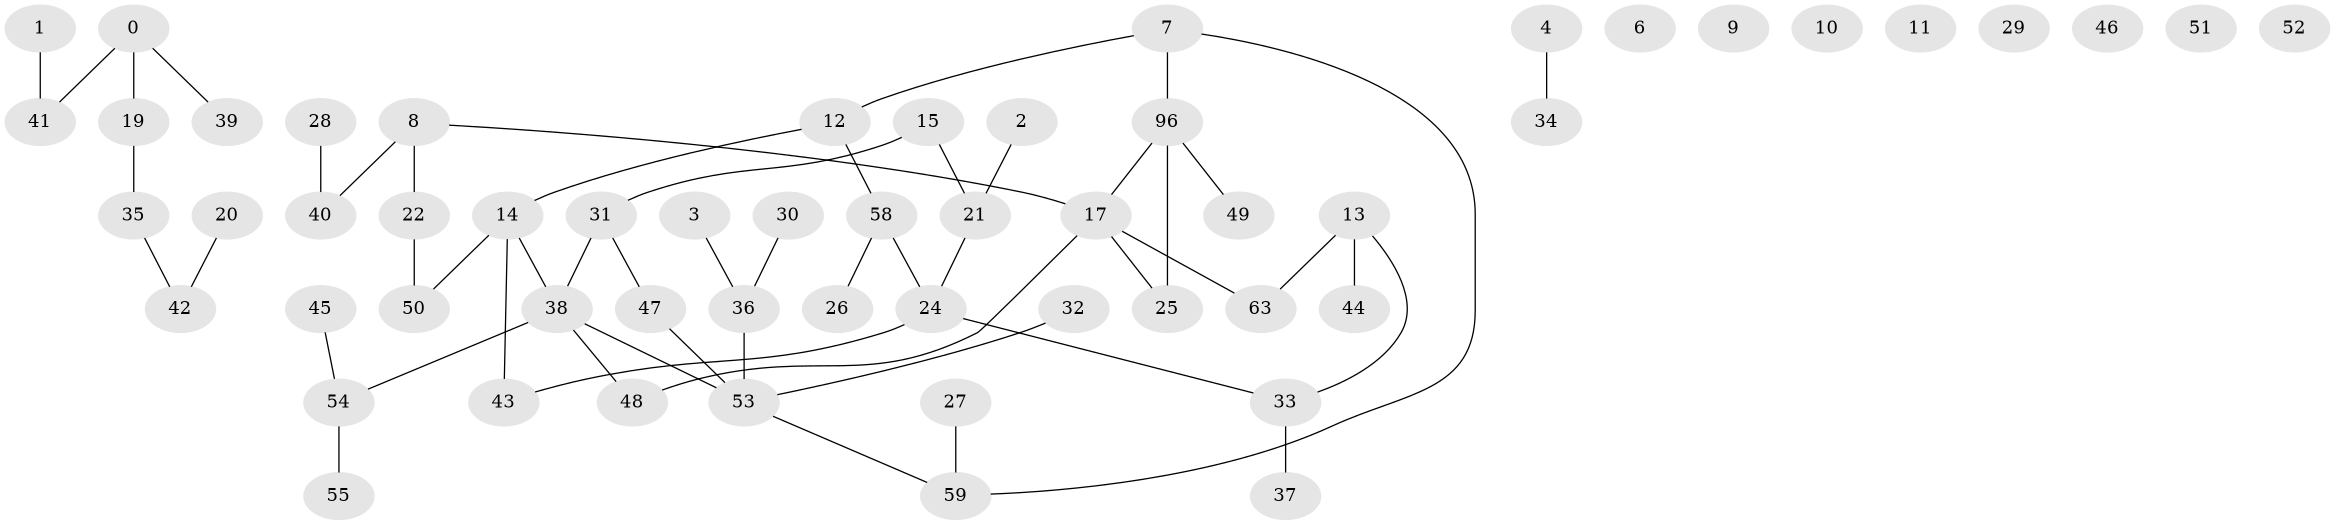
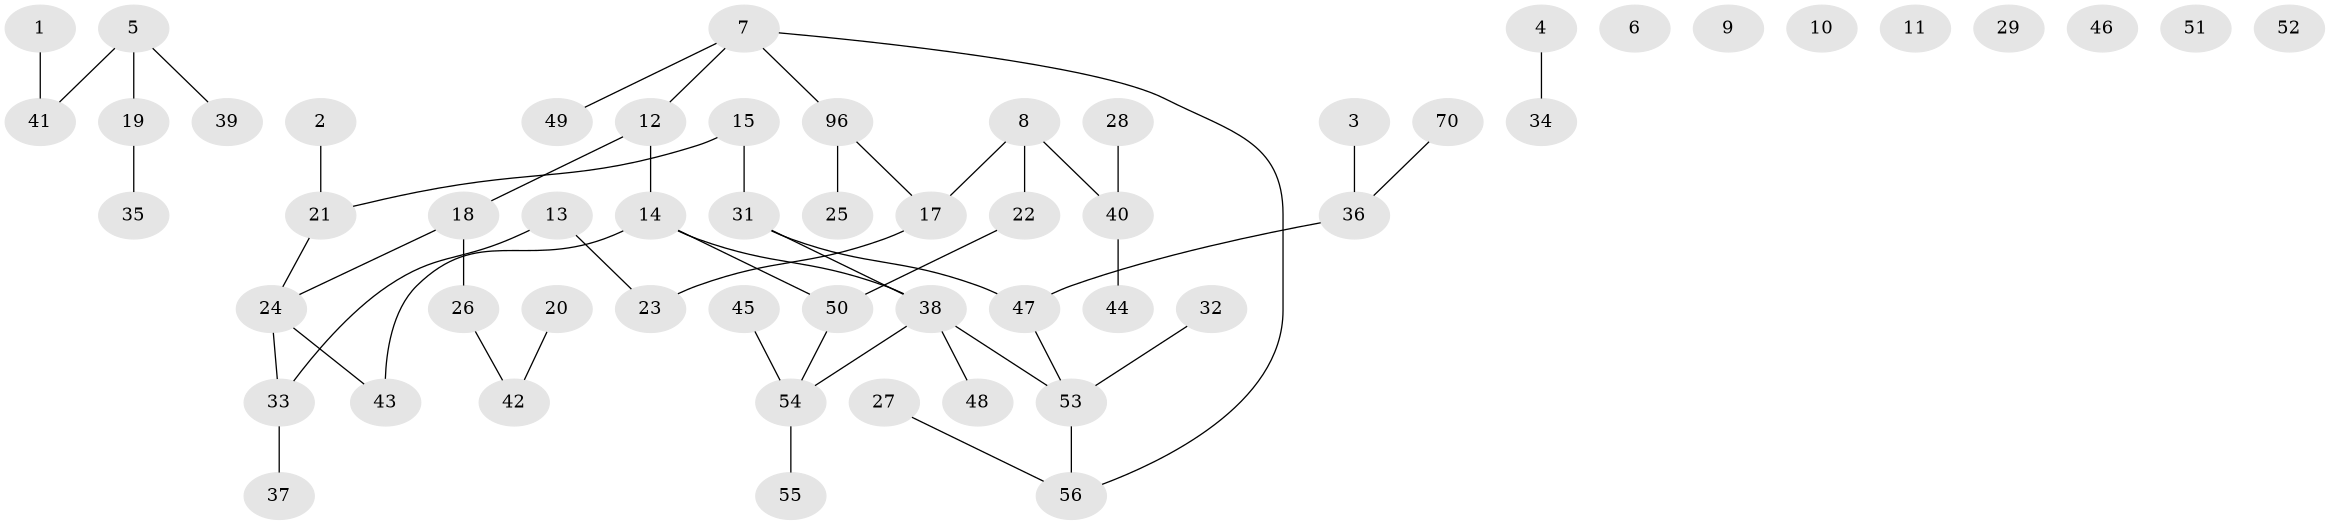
  graph {
    node [color=gray90 style=filled]
    1
    41
    2
    21
    24
    3
    36
    47
    4
    34
-   5 [label=0]
+   5
    19
    39
    35
    6
    7
    12
    n18 [label=96]
    49
-   56 [label=59]
+   56
    14
-   18 [label=58]
+   18
    17
    25
    8
    22
    40
-   23 [label=63]
+   23
    48
    50
    9
    10
    11
    43
    38
    26
    13
    33
    44
    37
    54
    15
    31
    42
    20
    53
    27
    28
    29
-   30
+   30 [label=70]
    32
    55
    45
    46
    51
    52
    1 -- 41
    2 -- 21
    21 -- 24
    24 -- 43
    24 -- 33
    3 -- 36
-   36 -- 53
+   36 -- 47
    47 -- 53
    4 -- 34
    5 -- 41
    5 -- 19
    5 -- 39
    19 -- 35
    7 -- 12
    7 -- n18
-   n18 -- 49
+   7 -- 49
    7 -- 56
    12 -- 14
    12 -- 18
    n18 -- 17
    n18 -- 25
    14 -- 50
    14 -- 43
    14 -- 38
    18 -- 24
    18 -- 26
-   17 -- 25
    17 -- 23
-   17 -- 48
    8 -- 17
    8 -- 22
    8 -- 40
    22 -- 50
+   50 -- 54
    38 -- 48
    38 -- 54
    38 -- 53
-   35 -- 42
+   26 -- 42
    13 -- 23
    13 -- 33
-   13 -- 44
+   40 -- 44
    33 -- 37
    54 -- 55
    15 -- 21
    15 -- 31
    31 -- 47
    31 -- 38
    20 -- 42
    53 -- 56
    27 -- 56
    28 -- 40
    30 -- 36
    32 -- 53
    45 -- 54
  }
